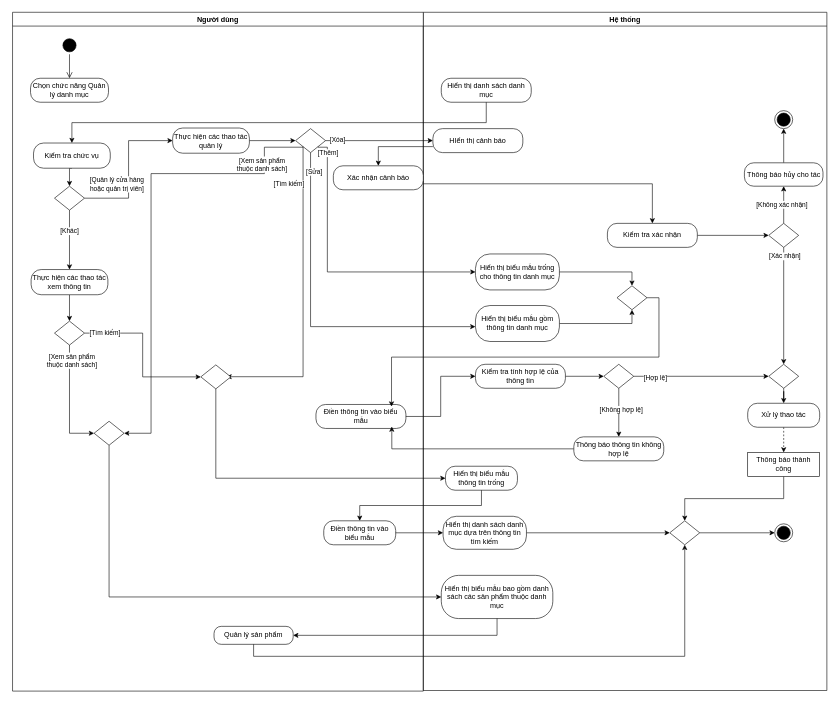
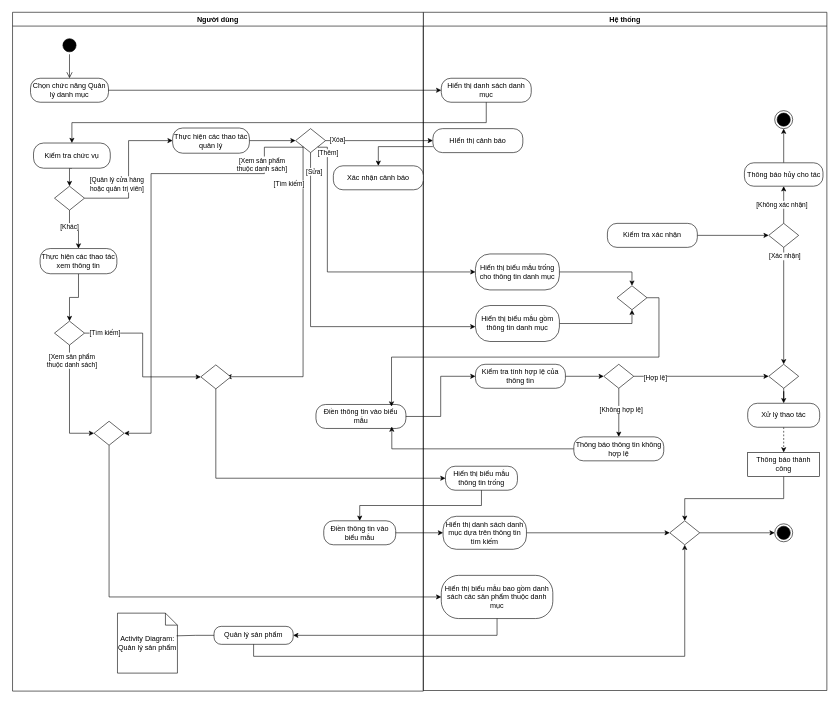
  <mxCell id="0" />
  <mxCell id="1" parent="0" />
  <mxCell id="2" value="Hệ thống" style="swimlane;startSize=23;" parent="1" vertex="1"><mxGeometry x="705" y="20" width="673" height="1131" as="geometry" /></mxCell>
  <mxCell id="3" value="Hiển thị danh sách danh mục" style="rounded=1;whiteSpace=wrap;html=1;arcSize=40;fontColor=#000000;fillColor=#FFFFFF;strokeColor=#000000;" parent="2" vertex="1"><mxGeometry x="30" y="110" width="150" height="40" as="geometry" /></mxCell>
  <mxCell id="4" style="edgeStyle=orthogonalEdgeStyle;rounded=0;orthogonalLoop=1;jettySize=auto;html=1;exitX=0.5;exitY=1;exitDx=0;exitDy=0;entryX=0.5;entryY=0;entryDx=0;entryDy=0;" parent="2" source="39" target="40" edge="1"><mxGeometry relative="1" as="geometry"><mxPoint x="85" y="580" as="targetPoint" /></mxGeometry></mxCell>
  <mxCell id="5" value="[Không hợp lệ]" style="edgeLabel;html=1;align=center;verticalAlign=middle;resizable=0;points=[];" parent="4" vertex="1" connectable="0"><mxGeometry x="-0.137" y="3" relative="1" as="geometry"><mxPoint as="offset" /></mxGeometry></mxCell>
  <mxCell id="6" style="edgeStyle=orthogonalEdgeStyle;rounded=0;orthogonalLoop=1;jettySize=auto;html=1;exitX=1;exitY=0.5;exitDx=0;exitDy=0;entryX=0;entryY=0.5;entryDx=0;entryDy=0;" parent="2" source="39" target="20" edge="1"><mxGeometry relative="1" as="geometry"><mxPoint x="530" y="478" as="targetPoint" /></mxGeometry></mxCell>
  <mxCell id="7" value="[Hợp lệ]" style="edgeLabel;html=1;align=center;verticalAlign=middle;resizable=0;points=[];" parent="6" vertex="1" connectable="0"><mxGeometry x="-0.934" y="-2" relative="1" as="geometry"><mxPoint x="28" as="offset" /></mxGeometry></mxCell>
  <mxCell id="8" value="" style="ellipse;html=1;shape=endState;fillColor=#000000;strokeColor=#000000;" parent="2" vertex="1"><mxGeometry x="586" y="853" width="30" height="30" as="geometry" /></mxCell>
  <mxCell id="9" style="edgeStyle=orthogonalEdgeStyle;rounded=0;orthogonalLoop=1;jettySize=auto;html=1;exitX=1;exitY=0.5;exitDx=0;exitDy=0;entryX=0.5;entryY=1;entryDx=0;entryDy=0;" parent="2" source="35" target="38" edge="1"><mxGeometry relative="1" as="geometry" /></mxCell>
  <mxCell id="10" style="edgeStyle=orthogonalEdgeStyle;rounded=0;orthogonalLoop=1;jettySize=auto;html=1;exitX=0.5;exitY=1;exitDx=0;exitDy=0;entryX=0.5;entryY=0;entryDx=0;entryDy=0;dashed=1;" parent="2" source="11" target="13" edge="1"><mxGeometry relative="1" as="geometry"><mxPoint x="495" y="890" as="targetPoint" /></mxGeometry></mxCell>
  <mxCell id="11" value="Xử lý thao tác" style="rounded=1;whiteSpace=wrap;html=1;arcSize=40;fontColor=#000000;fillColor=#FFFFFF;strokeColor=#000000;" parent="2" vertex="1"><mxGeometry x="541" y="652" width="120" height="40" as="geometry" /></mxCell>
  <mxCell id="12" style="edgeStyle=orthogonalEdgeStyle;rounded=0;orthogonalLoop=1;jettySize=auto;html=1;exitX=0.5;exitY=1;exitDx=0;exitDy=0;entryX=0.5;entryY=0;entryDx=0;entryDy=0;" parent="2" source="13" target="44" edge="1"><mxGeometry relative="1" as="geometry" /></mxCell>
  <mxCell id="13" value="Thông báo thành công" style="whiteSpace=wrap;html=1;arcSize=40;fontColor=#000000;fillColor=#FFFFFF;strokeColor=#000000;rounded=0;" parent="2" vertex="1"><mxGeometry x="541" y="734" width="120" height="40" as="geometry" /></mxCell>
  <mxCell id="14" style="edgeStyle=orthogonalEdgeStyle;rounded=0;orthogonalLoop=1;jettySize=auto;html=1;exitX=1;exitY=0.5;exitDx=0;exitDy=0;entryX=0;entryY=0.5;entryDx=0;entryDy=0;" parent="2" source="33" target="39" edge="1"><mxGeometry relative="1" as="geometry" /></mxCell>
  <mxCell id="15" value="Hiển thị biểu mẫu thông tin trống" style="rounded=1;whiteSpace=wrap;html=1;arcSize=40;fontColor=#000000;fillColor=#FFFFFF;strokeColor=#000000;" parent="2" vertex="1"><mxGeometry x="37" y="757" width="120" height="40" as="geometry" /></mxCell>
  <mxCell id="16" style="edgeStyle=orthogonalEdgeStyle;rounded=0;orthogonalLoop=1;jettySize=auto;html=1;exitX=1;exitY=0.5;exitDx=0;exitDy=0;entryX=0;entryY=0.5;entryDx=0;entryDy=0;" parent="2" source="17" target="44" edge="1"><mxGeometry relative="1" as="geometry" /></mxCell>
  <mxCell id="17" value="Hiển thị danh sách danh mục dựa trên thông tin tìm kiếm" style="rounded=1;whiteSpace=wrap;html=1;arcSize=40;fontColor=#000000;fillColor=#FFFFFF;strokeColor=#000000;" parent="2" vertex="1"><mxGeometry x="33" y="840.5" width="139" height="55" as="geometry" /></mxCell>
  <mxCell id="18" style="edgeStyle=orthogonalEdgeStyle;rounded=0;orthogonalLoop=1;jettySize=auto;html=1;exitX=1;exitY=0.5;exitDx=0;exitDy=0;entryX=0.5;entryY=0;entryDx=0;entryDy=0;" parent="2" source="37" target="38" edge="1"><mxGeometry relative="1" as="geometry" /></mxCell>
  <mxCell id="19" style="edgeStyle=orthogonalEdgeStyle;rounded=0;orthogonalLoop=1;jettySize=auto;html=1;exitX=0.5;exitY=1;exitDx=0;exitDy=0;" parent="2" source="20" target="11" edge="1"><mxGeometry relative="1" as="geometry" /></mxCell>
  <mxCell id="20" value="" style="rhombus;whiteSpace=wrap;html=1;" parent="2" vertex="1"><mxGeometry x="576" y="587" width="50" height="40" as="geometry" /></mxCell>
  <mxCell id="21" value="" style="edgeStyle=orthogonalEdgeStyle;rounded=0;orthogonalLoop=1;jettySize=auto;html=1;" parent="2" source="22" target="27" edge="1"><mxGeometry relative="1" as="geometry" /></mxCell>
  <mxCell id="22" value="Kiểm tra xác nhận" style="rounded=1;whiteSpace=wrap;html=1;arcSize=40;fontColor=#000000;fillColor=#FFFFFF;strokeColor=#000000;" parent="2" vertex="1"><mxGeometry x="307" y="352" width="150" height="40" as="geometry" /></mxCell>
  <mxCell id="23" style="edgeStyle=orthogonalEdgeStyle;rounded=0;orthogonalLoop=1;jettySize=auto;html=1;exitX=0.5;exitY=1;exitDx=0;exitDy=0;entryX=0.5;entryY=0;entryDx=0;entryDy=0;" parent="2" source="27" target="20" edge="1"><mxGeometry relative="1" as="geometry" /></mxCell>
  <mxCell id="24" value="[Xác nhận]" style="edgeLabel;html=1;align=center;verticalAlign=middle;resizable=0;points=[];" parent="23" vertex="1" connectable="0"><mxGeometry x="-0.855" y="1" relative="1" as="geometry"><mxPoint as="offset" /></mxGeometry></mxCell>
  <mxCell id="25" style="edgeStyle=orthogonalEdgeStyle;rounded=0;orthogonalLoop=1;jettySize=auto;html=1;exitX=0.5;exitY=0;exitDx=0;exitDy=0;" parent="2" source="27" target="30" edge="1"><mxGeometry relative="1" as="geometry" /></mxCell>
  <mxCell id="26" value="[Không xác nhận]" style="edgeLabel;html=1;align=center;verticalAlign=middle;resizable=0;points=[];" parent="25" vertex="1" connectable="0"><mxGeometry x="0.043" y="4" relative="1" as="geometry"><mxPoint as="offset" /></mxGeometry></mxCell>
  <mxCell id="27" value="" style="rhombus;whiteSpace=wrap;html=1;" parent="2" vertex="1"><mxGeometry x="576" y="352" width="50" height="40" as="geometry" /></mxCell>
  <mxCell id="28" value="" style="ellipse;html=1;shape=endState;fillColor=#000000;strokeColor=#000000;" parent="2" vertex="1"><mxGeometry x="586" y="164" width="30" height="30" as="geometry" /></mxCell>
  <mxCell id="29" value="" style="edgeStyle=orthogonalEdgeStyle;rounded=0;orthogonalLoop=1;jettySize=auto;html=1;" parent="2" source="30" target="28" edge="1"><mxGeometry relative="1" as="geometry" /></mxCell>
  <mxCell id="30" value="Thông báo hủy cho tác" style="rounded=1;whiteSpace=wrap;html=1;arcSize=40;fontColor=#000000;fillColor=#FFFFFF;strokeColor=#000000;" parent="2" vertex="1"><mxGeometry x="535.5" y="251" width="131" height="39" as="geometry" /></mxCell>
  <mxCell id="31" value="Điền thông tin vào biểu mẫu" style="rounded=1;whiteSpace=wrap;html=1;arcSize=40;fontColor=#000000;fillColor=#FFFFFF;strokeColor=#000000;" parent="2" vertex="1"><mxGeometry x="-179" y="654" width="150" height="40" as="geometry" /></mxCell>
  <mxCell id="32" style="edgeStyle=orthogonalEdgeStyle;rounded=0;orthogonalLoop=1;jettySize=auto;html=1;exitX=1;exitY=0.5;exitDx=0;exitDy=0;entryX=0;entryY=0.5;entryDx=0;entryDy=0;" parent="2" source="31" target="33" edge="1"><mxGeometry relative="1" as="geometry" /></mxCell>
  <mxCell id="33" value="Kiểm tra tính hợp lệ của thông tin" style="rounded=1;whiteSpace=wrap;html=1;arcSize=40;fontColor=#000000;fillColor=#FFFFFF;strokeColor=#000000;" parent="2" vertex="1"><mxGeometry x="87" y="587" width="150" height="40" as="geometry" /></mxCell>
  <mxCell id="34" style="edgeStyle=orthogonalEdgeStyle;rounded=0;orthogonalLoop=1;jettySize=auto;html=1;exitX=0;exitY=0.5;exitDx=0;exitDy=0;entryX=0.843;entryY=0.92;entryDx=0;entryDy=0;entryPerimeter=0;" parent="2" source="40" target="31" edge="1"><mxGeometry relative="1" as="geometry" /></mxCell>
  <mxCell id="35" value="Hiển thị biểu mẫu gồm thông tin danh mục" style="rounded=1;whiteSpace=wrap;html=1;arcSize=40;fontColor=#000000;fillColor=#FFFFFF;strokeColor=#000000;" parent="2" vertex="1"><mxGeometry x="87" y="489" width="140" height="60" as="geometry" /></mxCell>
  <mxCell id="36" style="edgeStyle=orthogonalEdgeStyle;rounded=0;orthogonalLoop=1;jettySize=auto;html=1;exitX=1;exitY=0.5;exitDx=0;exitDy=0;entryX=0.84;entryY=0.087;entryDx=0;entryDy=0;entryPerimeter=0;" parent="2" source="38" target="31" edge="1"><mxGeometry relative="1" as="geometry" /></mxCell>
  <mxCell id="37" value="Hiển thị biểu mẫu trống cho thông tin danh mục" style="rounded=1;whiteSpace=wrap;html=1;arcSize=40;fontColor=#000000;fillColor=#FFFFFF;strokeColor=#000000;" parent="2" vertex="1"><mxGeometry x="87" y="403" width="140" height="60" as="geometry" /></mxCell>
  <mxCell id="38" value="" style="rhombus;whiteSpace=wrap;html=1;" parent="2" vertex="1"><mxGeometry x="323" y="456" width="50" height="40" as="geometry" /></mxCell>
  <mxCell id="39" value="" style="rhombus;whiteSpace=wrap;html=1;" parent="2" vertex="1"><mxGeometry x="301" y="587" width="50" height="40" as="geometry" /></mxCell>
  <mxCell id="40" value="Thông báo thông tin không hợp lệ" style="rounded=1;whiteSpace=wrap;html=1;arcSize=40;fontColor=#000000;fillColor=#FFFFFF;strokeColor=#000000;" parent="2" vertex="1"><mxGeometry x="251" y="708" width="150" height="40" as="geometry" /></mxCell>
  <mxCell id="41" value="HIển thị cảnh báo" style="rounded=1;whiteSpace=wrap;html=1;arcSize=40;fontColor=#000000;fillColor=#FFFFFF;strokeColor=#000000;" parent="2" vertex="1"><mxGeometry x="16" y="194" width="150" height="40" as="geometry" /></mxCell>
  <mxCell id="42" value="Hiển thị biểu mẫu bao gồm danh sách các sản phẩm thuộc danh mục" style="rounded=1;whiteSpace=wrap;html=1;arcSize=40;fontColor=#000000;fillColor=#FFFFFF;strokeColor=#000000;" parent="2" vertex="1"><mxGeometry x="30" y="939" width="186" height="72" as="geometry" /></mxCell>
  <mxCell id="43" style="edgeStyle=orthogonalEdgeStyle;rounded=0;orthogonalLoop=1;jettySize=auto;html=1;exitX=1;exitY=0.5;exitDx=0;exitDy=0;entryX=0;entryY=0.5;entryDx=0;entryDy=0;" edge="1" parent="2" source="44" target="8"><mxGeometry relative="1" as="geometry" /></mxCell>
  <mxCell id="44" value="" style="rhombus;whiteSpace=wrap;html=1;" vertex="1" parent="2"><mxGeometry x="411" y="848" width="50" height="40" as="geometry" /></mxCell>
  <mxCell id="45" value="Người dùng" style="swimlane;startSize=23;" parent="1" vertex="1"><mxGeometry x="20" y="20" width="685" height="1132" as="geometry" /></mxCell>
  <mxCell id="46" value="Chọn chức năng Quản lý danh mục" style="rounded=1;whiteSpace=wrap;html=1;arcSize=40;fontColor=#000000;fillColor=#FFFFFF;strokeColor=#000000;" parent="45" vertex="1"><mxGeometry x="30" y="110" width="130" height="40" as="geometry" /></mxCell>
  <mxCell id="47" value="" style="ellipse;html=1;shape=startState;fillColor=#000000;strokeColor=#000000;" parent="45" vertex="1"><mxGeometry x="80" y="40" width="30" height="30" as="geometry" /></mxCell>
  <mxCell id="48" value="" style="edgeStyle=orthogonalEdgeStyle;html=1;verticalAlign=bottom;endArrow=open;endSize=8;strokeColor=#000000;rounded=0;entryX=0.5;entryY=0;entryDx=0;entryDy=0;" parent="45" source="47" target="46" edge="1"><mxGeometry relative="1" as="geometry"><mxPoint x="90" y="130" as="targetPoint" /></mxGeometry></mxCell>
  <mxCell id="49" style="edgeStyle=orthogonalEdgeStyle;rounded=0;orthogonalLoop=1;jettySize=auto;html=1;exitX=0.5;exitY=1;exitDx=0;exitDy=0;entryX=0.5;entryY=0;entryDx=0;entryDy=0;" parent="45" source="50" target="55" edge="1"><mxGeometry relative="1" as="geometry" /></mxCell>
  <mxCell id="50" value="Kiểm tra chức vụ" style="rounded=1;whiteSpace=wrap;html=1;arcSize=40;fontColor=#000000;fillColor=#FFFFFF;strokeColor=#000000;" parent="45" vertex="1"><mxGeometry x="35" y="218" width="128" height="42" as="geometry" /></mxCell>
  <mxCell id="51" style="edgeStyle=orthogonalEdgeStyle;rounded=0;orthogonalLoop=1;jettySize=auto;html=1;exitX=1;exitY=0.5;exitDx=0;exitDy=0;entryX=0;entryY=0.5;entryDx=0;entryDy=0;" parent="45" source="55" target="57" edge="1"><mxGeometry relative="1" as="geometry"><mxPoint x="234" y="334" as="targetPoint" /></mxGeometry></mxCell>
  <mxCell id="52" value="[Quản lý cửa hàng&lt;div&gt;hoặc quản trị viên]&lt;/div&gt;" style="edgeLabel;html=1;align=center;verticalAlign=middle;resizable=0;points=[];" parent="51" vertex="1" connectable="0"><mxGeometry x="-0.531" y="-1" relative="1" as="geometry"><mxPoint x="-4" y="-25" as="offset" /></mxGeometry></mxCell>
  <mxCell id="53" style="edgeStyle=orthogonalEdgeStyle;rounded=0;orthogonalLoop=1;jettySize=auto;html=1;exitX=0.5;exitY=1;exitDx=0;exitDy=0;entryX=0.5;entryY=0;entryDx=0;entryDy=0;" parent="45" source="55" target="64" edge="1"><mxGeometry relative="1" as="geometry"><mxPoint x="95" y="422" as="targetPoint" /></mxGeometry></mxCell>
  <mxCell id="54" value="[Khác]" style="edgeLabel;html=1;align=center;verticalAlign=middle;resizable=0;points=[];" parent="53" vertex="1" connectable="0"><mxGeometry x="-0.305" y="-1" relative="1" as="geometry"><mxPoint as="offset" /></mxGeometry></mxCell>
  <mxCell id="55" value="" style="rhombus;whiteSpace=wrap;html=1;" parent="45" vertex="1"><mxGeometry x="70" y="290" width="50" height="40" as="geometry" /></mxCell>
  <mxCell id="56" style="edgeStyle=orthogonalEdgeStyle;rounded=0;orthogonalLoop=1;jettySize=auto;html=1;exitX=1;exitY=0.5;exitDx=0;exitDy=0;entryX=0;entryY=0.5;entryDx=0;entryDy=0;" parent="45" source="57" target="60" edge="1"><mxGeometry relative="1" as="geometry" /></mxCell>
  <mxCell id="57" value="Thực hiện các thao tác quản lý" style="rounded=1;whiteSpace=wrap;html=1;arcSize=40;fontColor=#000000;fillColor=#FFFFFF;strokeColor=#000000;" parent="45" vertex="1"><mxGeometry x="267" y="193" width="128" height="42" as="geometry" /></mxCell>
  <mxCell id="58" style="edgeStyle=orthogonalEdgeStyle;rounded=0;orthogonalLoop=1;jettySize=auto;html=1;exitX=0;exitY=1;exitDx=0;exitDy=0;entryX=0.855;entryY=0.493;entryDx=0;entryDy=0;entryPerimeter=0;" parent="45" source="60" target="72" edge="1"><mxGeometry relative="1" as="geometry"><Array as="points"><mxPoint x="485" y="608" /></Array><mxPoint x="405" y="598.0" as="targetPoint" /></mxGeometry></mxCell>
  <mxCell id="59" value="[Tìm kiếm]" style="edgeLabel;html=1;align=center;verticalAlign=middle;resizable=0;points=[];" parent="58" vertex="1" connectable="0"><mxGeometry x="-0.858" y="-1" relative="1" as="geometry"><mxPoint x="-23" y="26" as="offset" /></mxGeometry></mxCell>
  <mxCell id="60" value="" style="rhombus;whiteSpace=wrap;html=1;" parent="45" vertex="1"><mxGeometry x="472" y="194" width="50" height="40" as="geometry" /></mxCell>
  <mxCell id="61" value="Điền thông tin vào biểu mẫu" style="rounded=1;whiteSpace=wrap;html=1;arcSize=40;fontColor=#000000;fillColor=#FFFFFF;strokeColor=#000000;" parent="45" vertex="1"><mxGeometry x="519" y="848" width="120" height="40" as="geometry" /></mxCell>
  <mxCell id="62" value="Xác nhận cảnh báo" style="rounded=1;whiteSpace=wrap;html=1;arcSize=40;fontColor=#000000;fillColor=#FFFFFF;strokeColor=#000000;" parent="45" vertex="1"><mxGeometry x="535" y="256" width="150" height="40" as="geometry" /></mxCell>
  <mxCell id="63" style="edgeStyle=orthogonalEdgeStyle;rounded=0;orthogonalLoop=1;jettySize=auto;html=1;exitX=0.5;exitY=1;exitDx=0;exitDy=0;entryX=0.5;entryY=0;entryDx=0;entryDy=0;" parent="45" source="64" target="68" edge="1"><mxGeometry relative="1" as="geometry" /></mxCell>
- <mxCell id="64" value="Thực hiện các thao tác xem thông tin" style="rounded=1;whiteSpace=wrap;html=1;arcSize=40;fontColor=#000000;fillColor=#FFFFFF;strokeColor=#000000;" parent="45" vertex="1"><mxGeometry x="31" y="429" width="128" height="42" as="geometry" /></mxCell>
+ <mxCell id="64" value="Thực hiện các thao tác xem thông tin" style="rounded=1;whiteSpace=wrap;html=1;arcSize=40;fontColor=#000000;fillColor=#FFFFFF;strokeColor=#000000;" parent="45" vertex="1"><mxGeometry x="46" y="394" width="128" height="42" as="geometry" /></mxCell>
  <mxCell id="65" style="edgeStyle=orthogonalEdgeStyle;rounded=0;orthogonalLoop=1;jettySize=auto;html=1;exitX=1;exitY=0.5;exitDx=0;exitDy=0;entryX=0;entryY=0.5;entryDx=0;entryDy=0;" parent="45" source="68" target="72" edge="1"><mxGeometry relative="1" as="geometry"><mxPoint x="277" y="608.5" as="targetPoint" /></mxGeometry></mxCell>
  <mxCell id="66" value="[Tìm kiếm]" style="edgeLabel;html=1;align=center;verticalAlign=middle;resizable=0;points=[];" parent="65" vertex="1" connectable="0"><mxGeometry x="-0.753" y="1" relative="1" as="geometry"><mxPoint as="offset" /></mxGeometry></mxCell>
  <mxCell id="67" style="edgeStyle=orthogonalEdgeStyle;rounded=0;orthogonalLoop=1;jettySize=auto;html=1;exitX=0.5;exitY=1;exitDx=0;exitDy=0;entryX=0;entryY=0.5;entryDx=0;entryDy=0;" parent="45" source="68" target="73" edge="1"><mxGeometry relative="1" as="geometry"><mxPoint x="114" y="681.0" as="targetPoint" /></mxGeometry></mxCell>
  <mxCell id="68" value="" style="rhombus;whiteSpace=wrap;html=1;" parent="45" vertex="1"><mxGeometry x="70" y="515" width="50" height="40" as="geometry" /></mxCell>
  <mxCell id="69" value="[Xem sản phẩm&lt;div&gt;thuộc danh sách]&lt;/div&gt;" style="edgeLabel;html=1;align=center;verticalAlign=middle;resizable=0;points=[];" parent="45" vertex="1" connectable="0"><mxGeometry x="98.997" y="580" as="geometry" /></mxCell>
  <mxCell id="70" style="edgeStyle=orthogonalEdgeStyle;rounded=0;orthogonalLoop=1;jettySize=auto;html=1;exitX=0;exitY=1;exitDx=0;exitDy=0;entryX=1;entryY=0.5;entryDx=0;entryDy=0;" parent="45" source="60" target="73" edge="1"><mxGeometry relative="1" as="geometry"><mxPoint x="230.992" y="664.158" as="targetPoint" /><Array as="points"><mxPoint x="420" y="225" /><mxPoint x="420" y="269" /><mxPoint x="231" y="269" /><mxPoint x="231" y="702" /></Array></mxGeometry></mxCell>
  <mxCell id="71" value="[Xem sản phẩm&lt;div&gt;thuộc danh sách]&lt;/div&gt;" style="edgeLabel;html=1;align=center;verticalAlign=middle;resizable=0;points=[];" parent="45" vertex="1" connectable="0"><mxGeometry x="415.997" y="253" as="geometry" /></mxCell>
  <mxCell id="72" value="" style="rhombus;whiteSpace=wrap;html=1;" parent="45" vertex="1"><mxGeometry x="314" y="588" width="50" height="40" as="geometry" /></mxCell>
  <mxCell id="73" value="" style="rhombus;whiteSpace=wrap;html=1;" parent="45" vertex="1"><mxGeometry x="136" y="682" width="50" height="40" as="geometry" /></mxCell>
  <mxCell id="74" value="Quản lý sản phẩm" style="rounded=1;whiteSpace=wrap;html=1;arcSize=40;fontColor=#000000;fillColor=#FFFFFF;strokeColor=#000000;" parent="45" vertex="1"><mxGeometry x="336" y="1024" width="132" height="30" as="geometry" /></mxCell>
+ <mxCell id="75" value="Activity Diagram: Quản lý sản phẩm" style="shape=note;size=20;whiteSpace=wrap;html=1;" parent="45" vertex="1"><mxGeometry x="175" y="1002" width="100" height="100" as="geometry" /></mxCell>
+ <mxCell id="76" style="edgeStyle=orthogonalEdgeStyle;rounded=0;orthogonalLoop=1;jettySize=auto;html=1;exitX=0;exitY=0.5;exitDx=0;exitDy=0;entryX=0.986;entryY=0.378;entryDx=0;entryDy=0;entryPerimeter=0;endArrow=none;startFill=0;" parent="45" source="74" target="75" edge="1"><mxGeometry relative="1" as="geometry" /></mxCell>
+ <mxCell id="77" style="edgeStyle=orthogonalEdgeStyle;rounded=0;orthogonalLoop=1;jettySize=auto;html=1;exitX=1;exitY=0.5;exitDx=0;exitDy=0;" parent="1" source="46" target="3" edge="1"><mxGeometry relative="1" as="geometry" /></mxCell>
  <mxCell id="78" style="edgeStyle=orthogonalEdgeStyle;rounded=0;orthogonalLoop=1;jettySize=auto;html=1;exitX=0.5;exitY=1;exitDx=0;exitDy=0;entryX=0.5;entryY=0;entryDx=0;entryDy=0;" parent="1" source="3" target="50" edge="1"><mxGeometry relative="1" as="geometry"><mxPoint x="485" y="236" as="targetPoint" /></mxGeometry></mxCell>
  <mxCell id="79" style="edgeStyle=orthogonalEdgeStyle;rounded=0;orthogonalLoop=1;jettySize=auto;html=1;exitX=0.5;exitY=1;exitDx=0;exitDy=0;entryX=0;entryY=0.5;entryDx=0;entryDy=0;" parent="1" source="72" target="15" edge="1"><mxGeometry relative="1" as="geometry"><mxPoint x="361" y="639" as="sourcePoint" /></mxGeometry></mxCell>
  <mxCell id="80" style="edgeStyle=orthogonalEdgeStyle;rounded=0;orthogonalLoop=1;jettySize=auto;html=1;exitX=0.5;exitY=1;exitDx=0;exitDy=0;entryX=0.5;entryY=0;entryDx=0;entryDy=0;" parent="1" source="15" target="61" edge="1"><mxGeometry relative="1" as="geometry"><mxPoint x="436" y="953" as="targetPoint" /></mxGeometry></mxCell>
  <mxCell id="81" style="edgeStyle=orthogonalEdgeStyle;rounded=0;orthogonalLoop=1;jettySize=auto;html=1;exitX=1;exitY=0.5;exitDx=0;exitDy=0;" parent="1" source="61" target="17" edge="1"><mxGeometry relative="1" as="geometry" /></mxCell>
  <mxCell id="82" value="" style="edgeStyle=orthogonalEdgeStyle;rounded=0;orthogonalLoop=1;jettySize=auto;html=1;exitX=1;exitY=0.5;exitDx=0;exitDy=0;entryX=0;entryY=0.5;entryDx=0;entryDy=0;" parent="1" source="60" target="41" edge="1"><mxGeometry relative="1" as="geometry"><mxPoint x="889" y="323" as="targetPoint" /><mxPoint x="604" y="323" as="sourcePoint" /></mxGeometry></mxCell>
  <mxCell id="83" value="[Xóa]" style="edgeLabel;html=1;align=center;verticalAlign=middle;resizable=0;points=[];" parent="82" vertex="1" connectable="0"><mxGeometry x="-0.902" y="-4" relative="1" as="geometry"><mxPoint x="10" y="-7" as="offset" /></mxGeometry></mxCell>
- <mxCell id="84" style="edgeStyle=orthogonalEdgeStyle;rounded=0;orthogonalLoop=1;jettySize=auto;html=1;exitX=1;exitY=0.75;exitDx=0;exitDy=0;" parent="1" source="62" target="22" edge="1"><mxGeometry relative="1" as="geometry" /></mxCell>
  <mxCell id="85" style="edgeStyle=orthogonalEdgeStyle;rounded=0;orthogonalLoop=1;jettySize=auto;html=1;exitX=0;exitY=0.75;exitDx=0;exitDy=0;entryX=0.5;entryY=0;entryDx=0;entryDy=0;" parent="1" source="41" target="62" edge="1"><mxGeometry relative="1" as="geometry" /></mxCell>
  <mxCell id="86" style="edgeStyle=orthogonalEdgeStyle;rounded=0;orthogonalLoop=1;jettySize=auto;html=1;exitX=0.5;exitY=1;exitDx=0;exitDy=0;entryX=-0.001;entryY=0.587;entryDx=0;entryDy=0;entryPerimeter=0;" parent="1" source="60" target="35" edge="1"><mxGeometry relative="1" as="geometry" /></mxCell>
  <mxCell id="87" value="[Sửa]" style="edgeLabel;html=1;align=center;verticalAlign=middle;resizable=0;points=[];" parent="86" vertex="1" connectable="0"><mxGeometry x="-0.947" relative="1" as="geometry"><mxPoint x="5" y="16" as="offset" /></mxGeometry></mxCell>
  <mxCell id="88" style="edgeStyle=orthogonalEdgeStyle;rounded=0;orthogonalLoop=1;jettySize=auto;html=1;exitX=1;exitY=1;exitDx=0;exitDy=0;entryX=0;entryY=0.5;entryDx=0;entryDy=0;" parent="1" source="60" target="37" edge="1"><mxGeometry relative="1" as="geometry"><Array as="points"><mxPoint x="545" y="245" /><mxPoint x="545" y="453" /></Array></mxGeometry></mxCell>
  <mxCell id="89" value="[Thêm]" style="edgeLabel;html=1;align=center;verticalAlign=middle;resizable=0;points=[];" parent="88" vertex="1" connectable="0"><mxGeometry x="-0.888" relative="1" as="geometry"><mxPoint as="offset" /></mxGeometry></mxCell>
  <mxCell id="90" style="edgeStyle=orthogonalEdgeStyle;rounded=0;orthogonalLoop=1;jettySize=auto;html=1;exitX=0.5;exitY=1;exitDx=0;exitDy=0;entryX=0;entryY=0.5;entryDx=0;entryDy=0;" parent="1" source="73" target="42" edge="1"><mxGeometry relative="1" as="geometry"><mxPoint x="180.529" y="1012.647" as="targetPoint" /></mxGeometry></mxCell>
  <mxCell id="91" style="edgeStyle=orthogonalEdgeStyle;rounded=0;orthogonalLoop=1;jettySize=auto;html=1;exitX=0.5;exitY=1;exitDx=0;exitDy=0;entryX=1;entryY=0.5;entryDx=0;entryDy=0;" parent="1" source="42" target="74" edge="1"><mxGeometry relative="1" as="geometry" /></mxCell>
  <mxCell id="92" style="edgeStyle=orthogonalEdgeStyle;rounded=0;orthogonalLoop=1;jettySize=auto;html=1;exitX=0.5;exitY=1;exitDx=0;exitDy=0;" parent="1" source="74" target="44" edge="1"><mxGeometry relative="1" as="geometry" /></mxCell>
